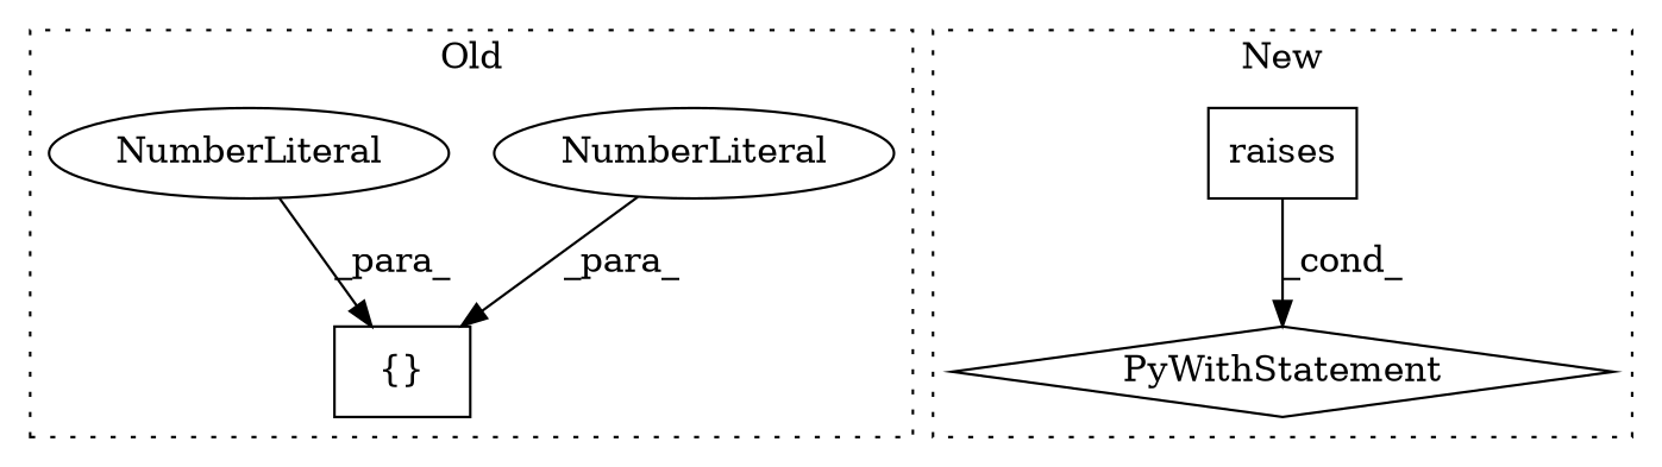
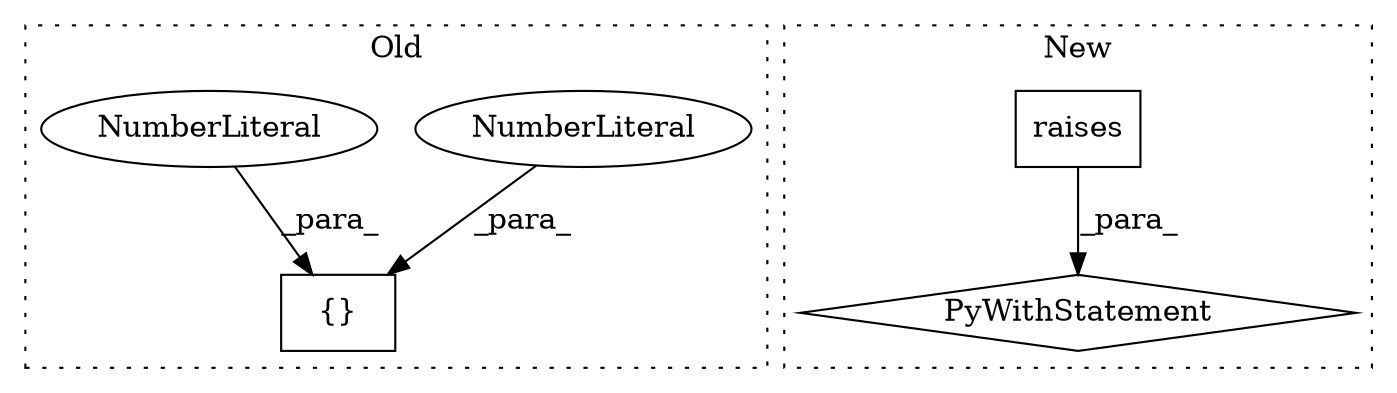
  digraph {
    node [a=34 l=1 shape=box]
    n1 [a=4 l="1,1" label="{}" s="76898,76904"]
    n2 [label=NumberLiteral s=76903 shape=ellipse]
    n3 [label=NumberLiteral s=76901 shape=ellipse]
    n4 [a=32 l="7,1" label=raises s="76834,76851"]
    n5 [a=104 l="10,2" label=PyWithStatement s="76817,76852" shape=diamond]
    subgraph cluster_1 {
      label=Old
      style=dotted
      n1
      n2
      n3
    }
    subgraph cluster_2 {
      label=New
      style=dotted
      n4
      n5
    }
    n2 -> n1 [label=_para_]
    n3 -> n1 [label=_para_]
-   n4 -> n5 [label=_cond_]
+   n4 -> n5 [label=_para_]
  }
